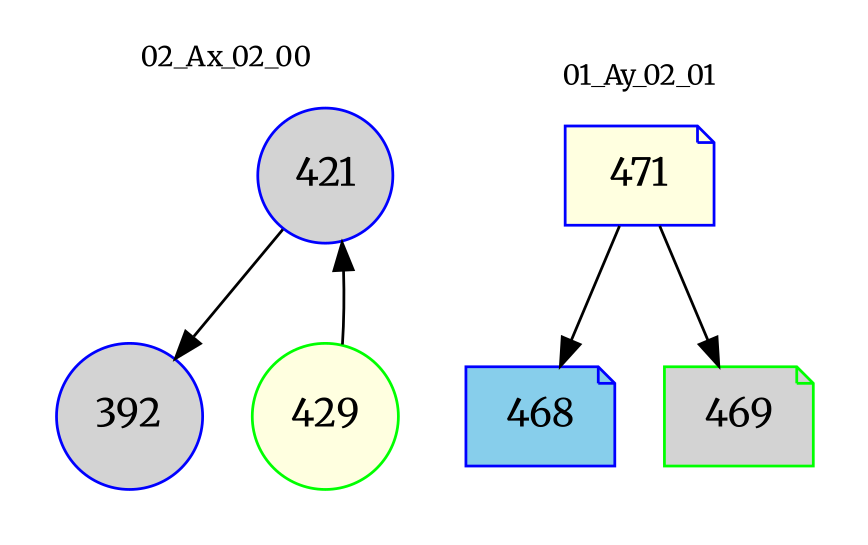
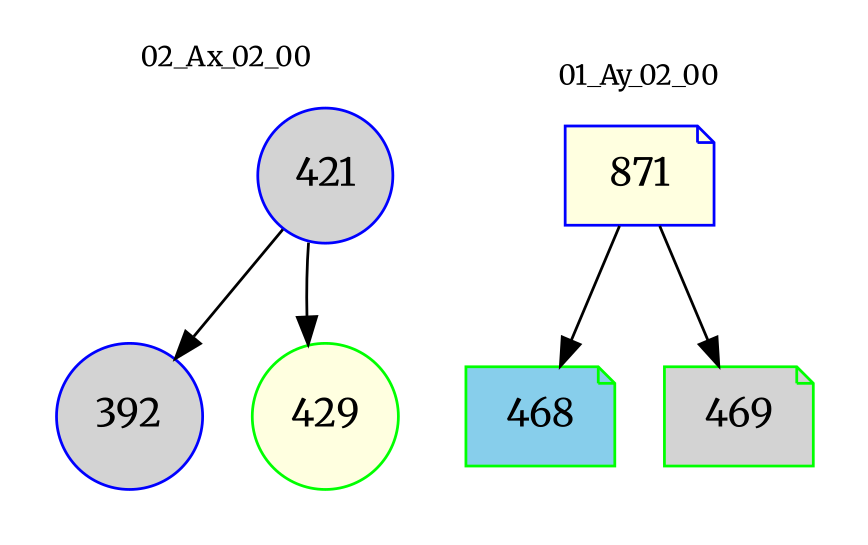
  digraph {
    fontname=Merriweather
    node [color=blue fillcolor=lightgrey fontname=Merriweather shape=circle style=filled]
    edge [color=black fontname=Merriweather style=solid]
    n1 [label=421]
    n2 [label=392]
    n3 [color=green fillcolor=lightyellow label=429]
-   n4 [fillcolor=lightyellow label=471 shape=note]
-   n5 [fillcolor=skyblue label=468 shape=note]
+   n4 [fillcolor=lightyellow label=871 shape=note]
+   n5 [color=green fillcolor=skyblue label=468 shape=note]
    n6 [color=green label=469 shape=note]
    subgraph cluster_1 {
      color=white
      fontsize=10
      label="02_Ax_02_00"
      n1
      n2
      n3
    }
    subgraph cluster_2 {
      color=white
      fontsize=10
-     label="01_Ay_02_01"
+     label="01_Ay_02_00"
      n4
      n5
      n6
    }
    n1 -> n2
-   n3 -> n1
+   n1 -> n3
    n4 -> n5
    n4 -> n6
  }
